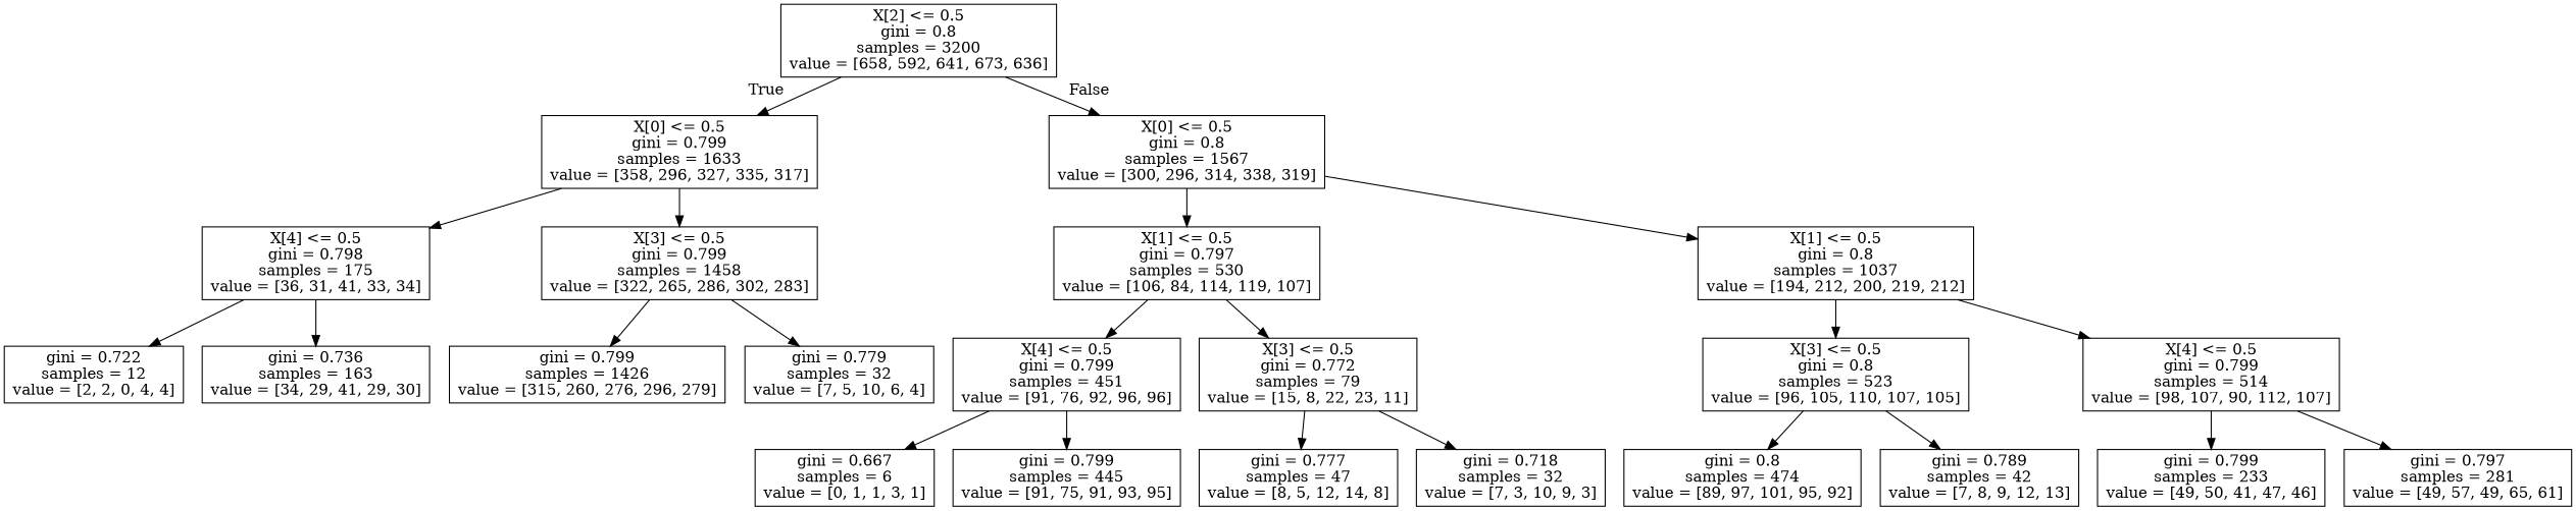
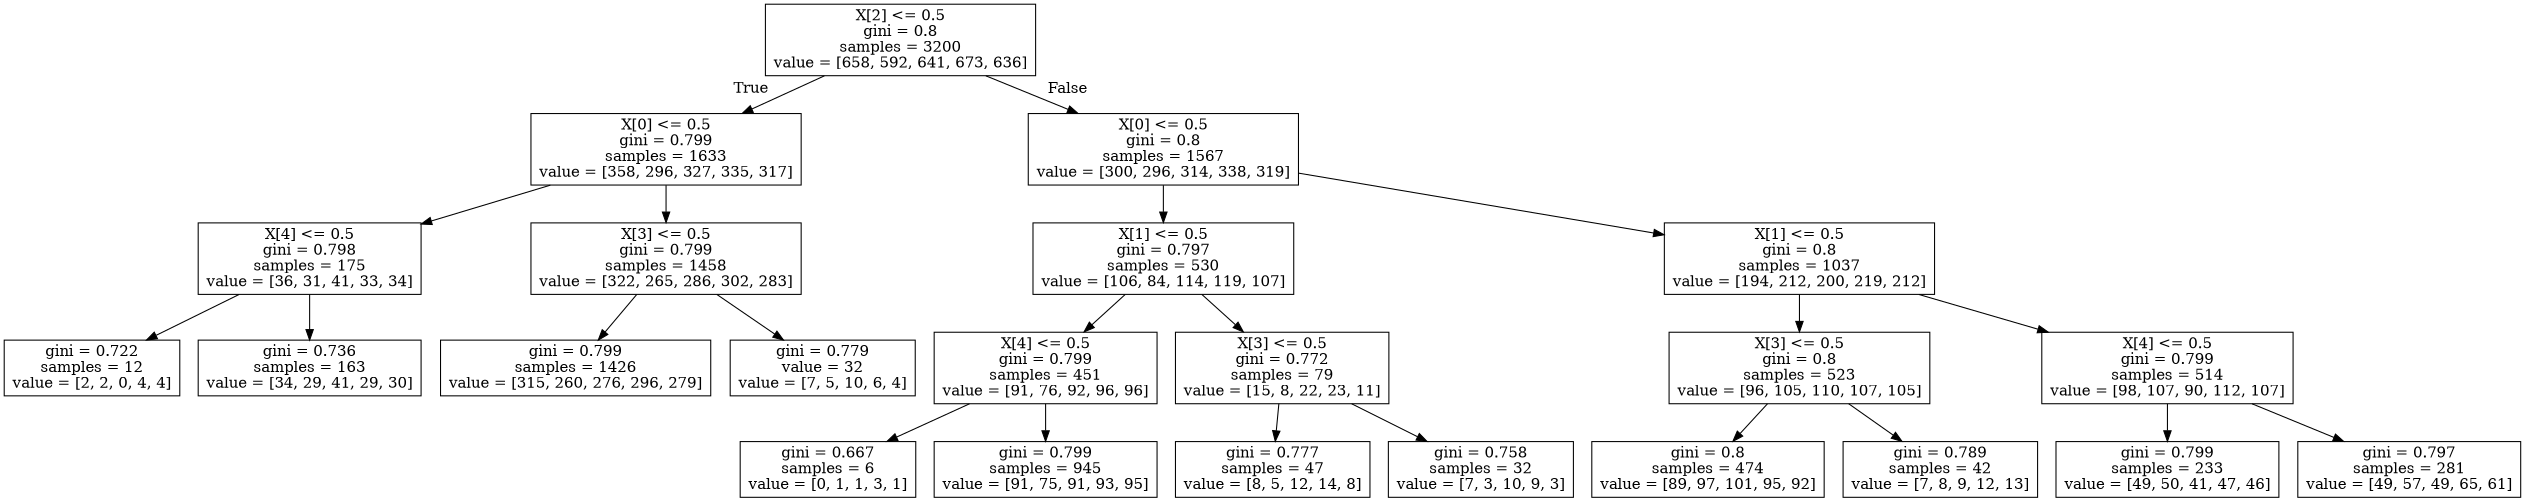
  digraph {
    node [shape=box]
    n1 [label="X[2] <= 0.5\ngini = 0.8\nsamples = 3200\nvalue = [658, 592, 641, 673, 636]"]
    n2 [label="X[0] <= 0.5\ngini = 0.799\nsamples = 1633\nvalue = [358, 296, 327, 335, 317]"]
    n3 [label="X[0] <= 0.5\ngini = 0.8\nsamples = 1567\nvalue = [300, 296, 314, 338, 319]"]
    n4 [label="X[4] <= 0.5\ngini = 0.798\nsamples = 175\nvalue = [36, 31, 41, 33, 34]"]
    n5 [label="X[3] <= 0.5\ngini = 0.799\nsamples = 1458\nvalue = [322, 265, 286, 302, 283]"]
    n6 [label="X[1] <= 0.5\ngini = 0.797\nsamples = 530\nvalue = [106, 84, 114, 119, 107]"]
    n7 [label="X[1] <= 0.5\ngini = 0.8\nsamples = 1037\nvalue = [194, 212, 200, 219, 212]"]
    n8 [label="gini = 0.722\nsamples = 12\nvalue = [2, 2, 0, 4, 4]"]
    n9 [label="gini = 0.736\nsamples = 163\nvalue = [34, 29, 41, 29, 30]"]
    n10 [label="gini = 0.799\nsamples = 1426\nvalue = [315, 260, 276, 296, 279]"]
-   n11 [label="gini = 0.779\nsamples = 32\nvalue = [7, 5, 10, 6, 4]"]
+   n11 [label="gini = 0.779\nvalue = 32\nvalue = [7, 5, 10, 6, 4]"]
    n12 [label="X[4] <= 0.5\ngini = 0.799\nsamples = 451\nvalue = [91, 76, 92, 96, 96]"]
    n13 [label="X[3] <= 0.5\ngini = 0.772\nsamples = 79\nvalue = [15, 8, 22, 23, 11]"]
    n14 [label="X[3] <= 0.5\ngini = 0.8\nsamples = 523\nvalue = [96, 105, 110, 107, 105]"]
    n15 [label="X[4] <= 0.5\ngini = 0.799\nsamples = 514\nvalue = [98, 107, 90, 112, 107]"]
    n16 [label="gini = 0.667\nsamples = 6\nvalue = [0, 1, 1, 3, 1]"]
-   n17 [label="gini = 0.799\nsamples = 445\nvalue = [91, 75, 91, 93, 95]"]
+   n17 [label="gini = 0.799\nsamples = 945\nvalue = [91, 75, 91, 93, 95]"]
    n18 [label="gini = 0.777\nsamples = 47\nvalue = [8, 5, 12, 14, 8]"]
-   n19 [label="gini = 0.718\nsamples = 32\nvalue = [7, 3, 10, 9, 3]"]
+   n19 [label="gini = 0.758\nsamples = 32\nvalue = [7, 3, 10, 9, 3]"]
    n20 [label="gini = 0.8\nsamples = 474\nvalue = [89, 97, 101, 95, 92]"]
    n21 [label="gini = 0.789\nsamples = 42\nvalue = [7, 8, 9, 12, 13]"]
    n22 [label="gini = 0.799\nsamples = 233\nvalue = [49, 50, 41, 47, 46]"]
    n23 [label="gini = 0.797\nsamples = 281\nvalue = [49, 57, 49, 65, 61]"]
    n1 -> n2 [headlabel=True labelangle=45 labeldistance=2.5]
    n1 -> n3 [headlabel=False labelangle=-45 labeldistance=2.5]
    n2 -> n4
    n2 -> n5
    n3 -> n6
    n3 -> n7
    n4 -> n8
    n4 -> n9
    n5 -> n10
    n5 -> n11
    n6 -> n12
    n6 -> n13
    n7 -> n14
    n7 -> n15
    n12 -> n16
    n12 -> n17
    n13 -> n18
    n13 -> n19
    n14 -> n20
    n14 -> n21
    n15 -> n22
    n15 -> n23
  }
